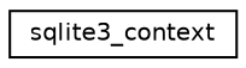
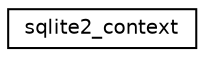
  digraph {
    rankdir=TB
-   n1 [color=black fillcolor=white fontname=Helvetica fontsize=10 height=0.2 label=sqlite3_context shape=record style=filled width=0.4]
+   n1 [color=black fillcolor=white fontname=Helvetica fontsize=10 height=0.2 label=sqlite2_context shape=record style=filled width=0.4]
  }
